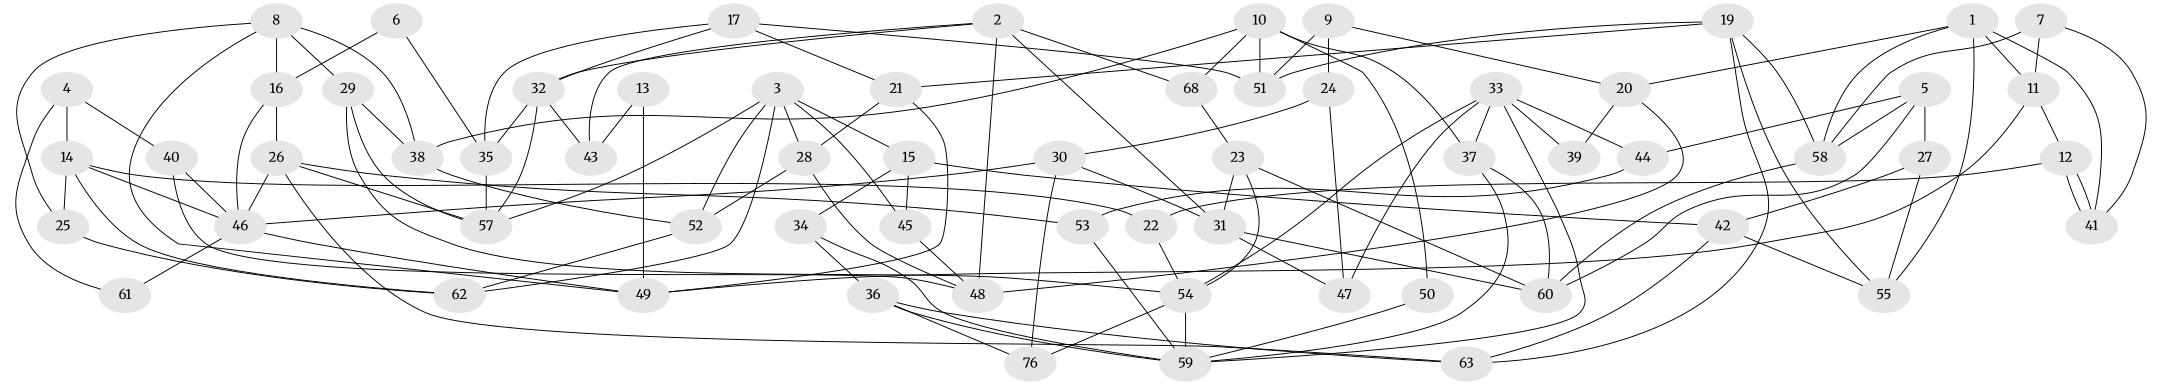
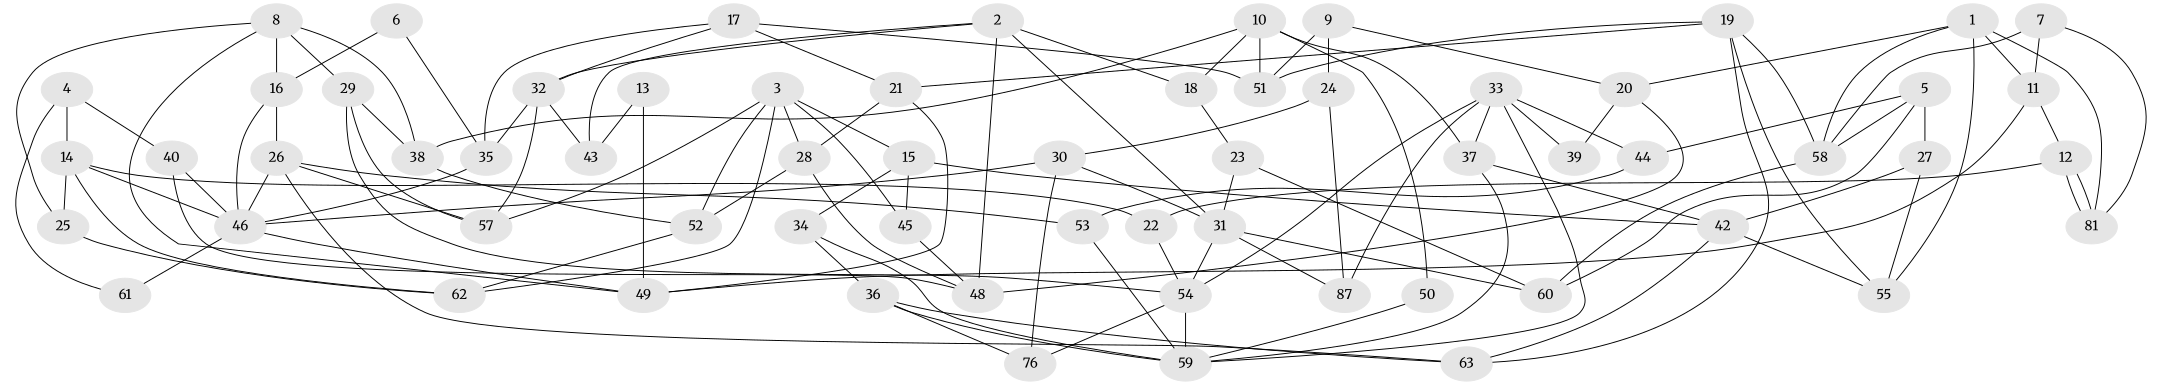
  graph {
    fontname=Merriweather
    node [color=gray90 fontname=Merriweather style=filled]
    edge [fontname=Merriweather]
    1
    11
    20
-   41
+   41 [label=81]
    55
    58
    49
    12
    48
    39
    60
    2
-   18 [label=68]
+   18
    31
    43
    32
    23
    54
-   47
+   47 [label=87]
    38
    52
    3
    15
    28
    45
    57
    62
    34
    42
    4
    14
    40
    61
    25
    22
    46
    5
    27
    44
    53
    6
    16
    35
    26
    7
    8
    29
    9
    24
    51
    30
    10
    37
    50
    59
    13
    36
    63
    17
    21
    19
    n62 [label=76]
    33
    1 -- 11
    1 -- 20
    1 -- 41
    1 -- 55
    1 -- 58
    11 -- 49
    11 -- 12
    20 -- 48
    20 -- 39
    58 -- 60
    12 -- 41
    12 -- 41
    12 -- 22
    2 -- 48
    2 -- 18
    2 -- 31
    2 -- 43
    2 -- 32
    18 -- 23
    31 -- 60
-   23 -- 54
+   31 -- 54
    31 -- 47
    32 -- 43
    32 -- 57
    32 -- 35
    23 -- 60
    23 -- 31
    54 -- 59
    54 -- n62
    38 -- 52
    52 -- 62
    3 -- 52
    3 -- 15
    3 -- 28
    3 -- 45
    3 -- 57
    3 -- 62
    15 -- 45
    15 -- 34
    15 -- 42
    28 -- 48
    28 -- 52
    45 -- 48
    34 -- 59
    34 -- 36
    42 -- 55
    42 -- 63
    4 -- 14
    4 -- 40
    4 -- 61
    14 -- 62
    14 -- 25
    14 -- 22
    14 -- 46
    40 -- 48
    40 -- 46
    25 -- 62
    22 -- 54
    46 -- 49
    46 -- 61
    5 -- 58
    5 -- 60
    5 -- 27
    5 -- 44
    27 -- 55
    27 -- 42
    44 -- 53
    53 -- 59
    6 -- 16
    6 -- 35
    16 -- 46
    16 -- 26
-   35 -- 57
+   35 -- 46
    26 -- 57
    26 -- 46
    26 -- 53
    26 -- 63
    7 -- 11
    7 -- 41
    7 -- 58
    8 -- 49
    8 -- 38
    8 -- 25
    8 -- 16
    8 -- 29
    29 -- 54
    29 -- 38
    29 -- 57
    9 -- 20
    9 -- 24
    9 -- 51
    24 -- 47
    24 -- 30
    30 -- 31
    30 -- 46
    30 -- n62
    10 -- 18
    10 -- 38
    10 -- 51
    10 -- 37
    10 -- 50
-   37 -- 60
+   37 -- 42
    37 -- 59
    50 -- 59
    13 -- 49
    13 -- 43
    36 -- 59
    36 -- 63
    36 -- n62
    17 -- 32
    17 -- 35
    17 -- 51
    17 -- 21
    21 -- 49
    21 -- 28
    19 -- 55
    19 -- 58
    19 -- 51
    19 -- 63
    19 -- 21
    33 -- 39
    33 -- 54
    33 -- 47
    33 -- 44
    33 -- 37
    33 -- 59
  }
